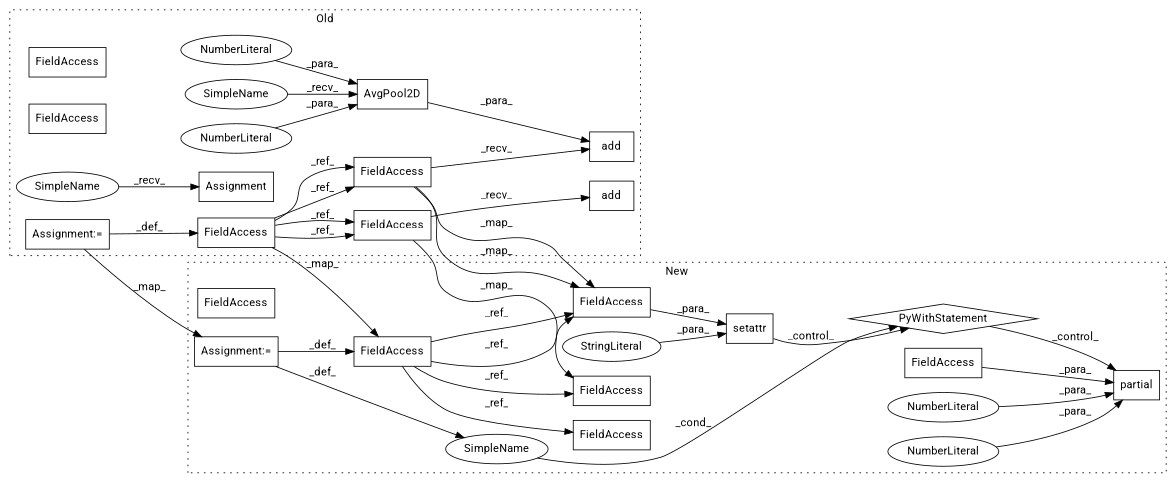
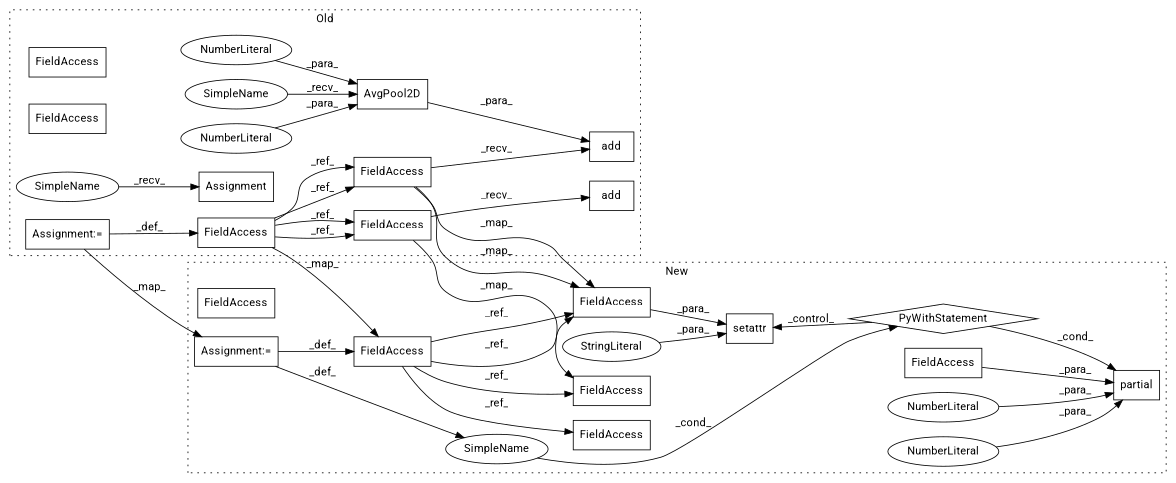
  digraph {
    fontname=Roboto
    rankdir=LR
    node [a=22 fontname=Roboto l=13 s=2941 shape=box]
    edge [fontname=Roboto]
    n1 [a=32 l="4,1" label=add s="2773,2782"]
    n2 [label=FieldAccess s=1938]
    n3 [label=FieldAccess]
    n4 [label=FieldAccess s=2759]
    n5 [a=32 l="4,1" label=add s="2955,2976"]
    n6 [a=7 l=1 label="Assignment:=" s=1951]
    n7 [a=32 l="10,1" label=AvgPool2D s="2962,2975"]
    n8 [a=32 l=9 label=Assignment s=3106]
    n9 [a=34 l=1 label=NumberLiteral s=2972 shape=ellipse]
    n10 [a=34 l=1 label=NumberLiteral s=2974 shape=ellipse]
    n11 [label=FieldAccess]
    n12 [label=FieldAccess s=2759]
    n13 [a=42 l=2 label=SimpleName s=2959 shape=ellipse]
    n14 [a=42 l=2 label=SimpleName s=3103 shape=ellipse]
    n15 [a=32 l="8,1" label=setattr s="3216,3300"]
    n16 [a=42 label=SimpleName shape=ellipse l="" s=""]
    n17 [a=104 l="10,2" label=PyWithStatement s="2149,2185" shape=diamond]
    n18 [label=FieldAccess s=2109]
    n19 [label=FieldAccess s=3224]
    n20 [label=FieldAccess s=3080]
    n21 [a=45 l=12 label=StringLiteral s=3238 shape=ellipse]
    n22 [a=7 l=1 label="Assignment:=" s=2122]
    n23 [a=32 l="8,1" label=partial s="3251,3299"]
    n24 [l=7 label=FieldAccess s=3259]
    n25 [a=34 l=1 label=NumberLiteral s=3298 shape=ellipse]
    n26 [a=34 l=1 label=NumberLiteral s=3296 shape=ellipse]
    n27 [label=FieldAccess s=2159]
    n28 [label=FieldAccess s=3224]
    subgraph cluster_1 {
      label=Old
      style=dotted
      n1
      n2
      n3
      n4
      n5
      n6
      n7
      n8
      n9
      n10
      n11
      n12
      n13
      n14
    }
    subgraph cluster_2 {
      label=New
      style=dotted
      n15
      n16
      n17
      n18
      n19
      n20
      n21
      n22
      n23
      n24
      n25
      n26
      n27
      n28
    }
    n2 -> n11 [label=_ref_]
    n2 -> n11 [label=_ref_]
    n2 -> n12 [label=_ref_]
    n2 -> n12 [label=_ref_]
    n2 -> n18 [label=_map_]
    n6 -> n2 [label=_def_]
    n6 -> n22 [label=_map_]
    n7 -> n5 [label=_para_]
    n9 -> n7 [label=_para_]
    n10 -> n7 [label=_para_]
    n11 -> n5 [label=_recv_]
    n11 -> n28 [label=_map_]
    n11 -> n28 [label=_map_]
    n12 -> n1 [label=_recv_]
    n12 -> n20 [label=_map_]
    n13 -> n7 [label=_recv_]
    n14 -> n8 [label=_recv_]
    n16 -> n17 [label=_cond_]
-   n15 -> n17 [label=_control_]
-   n17 -> n23 [label=_control_]
+   n17 -> n15 [label=_control_]
+   n17 -> n23 [label=_cond_]
    n18 -> n20 [label=_ref_]
    n18 -> n27 [label=_ref_]
    n18 -> n28 [label=_ref_]
    n18 -> n28 [label=_ref_]
    n21 -> n15 [label=_para_]
    n22 -> n16 [label=_def_]
    n22 -> n18 [label=_def_]
    n24 -> n23 [label=_para_]
    n25 -> n23 [label=_para_]
    n26 -> n23 [label=_para_]
    n28 -> n15 [label=_para_]
  }
